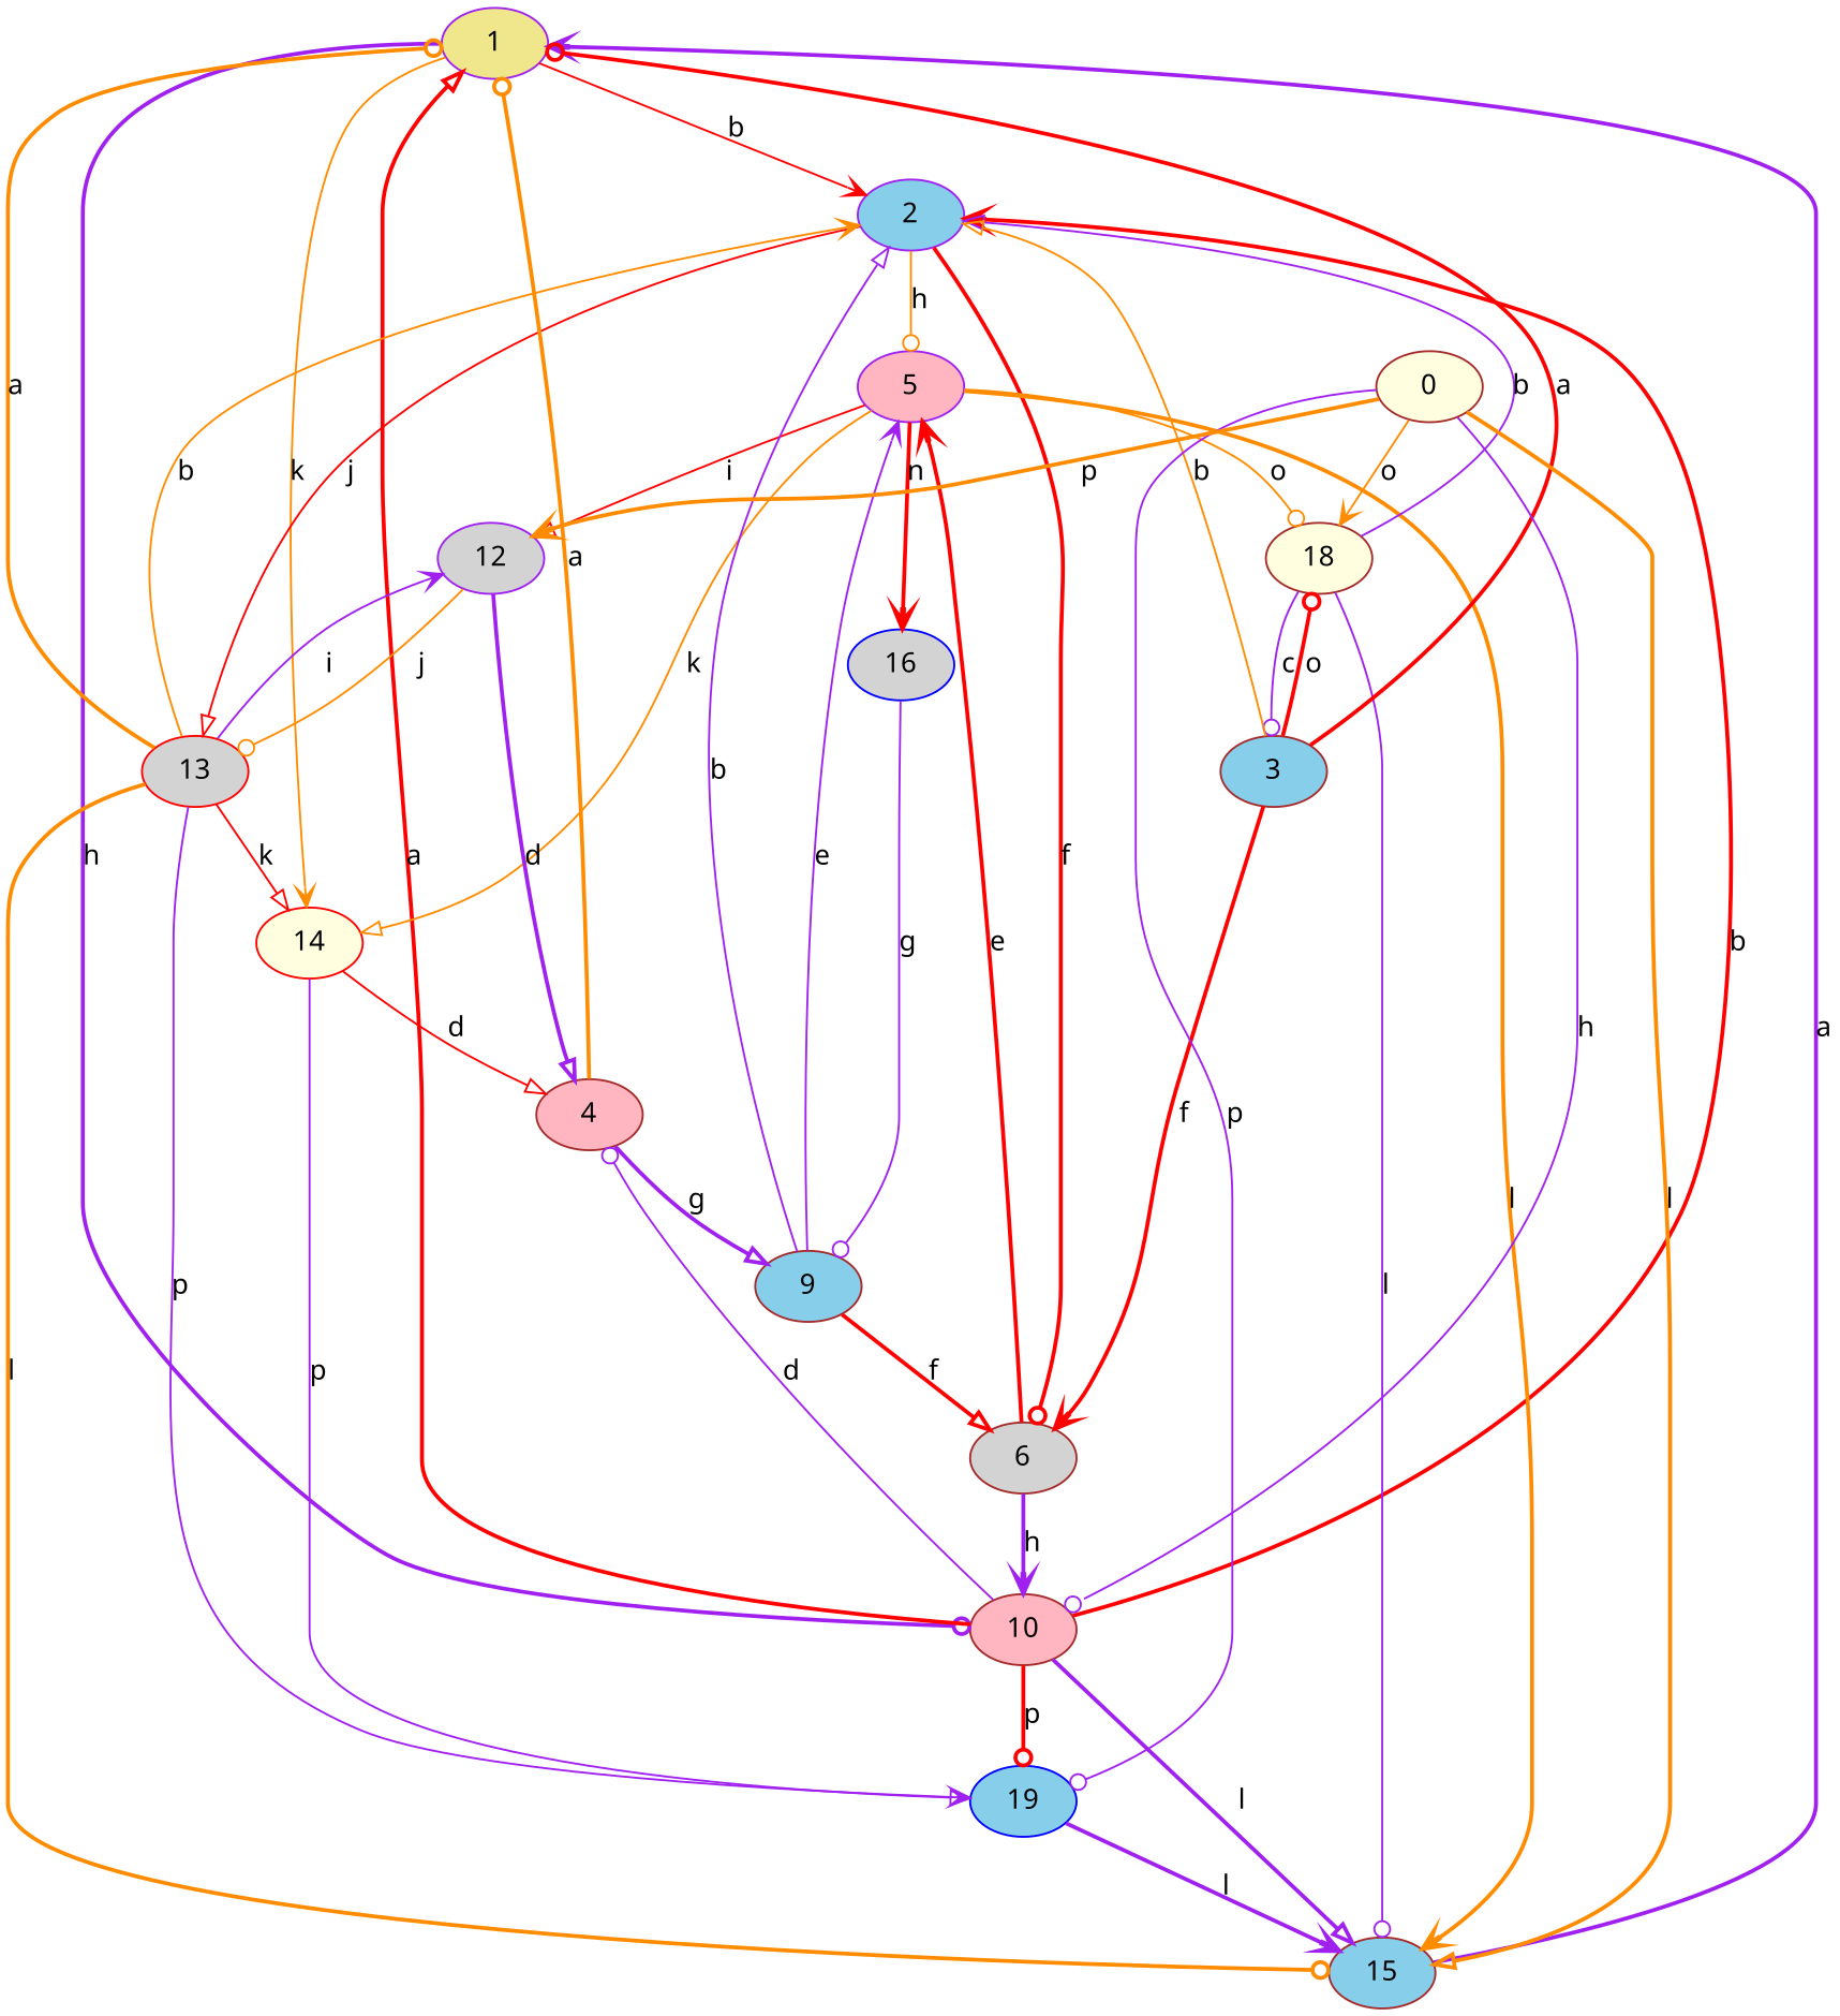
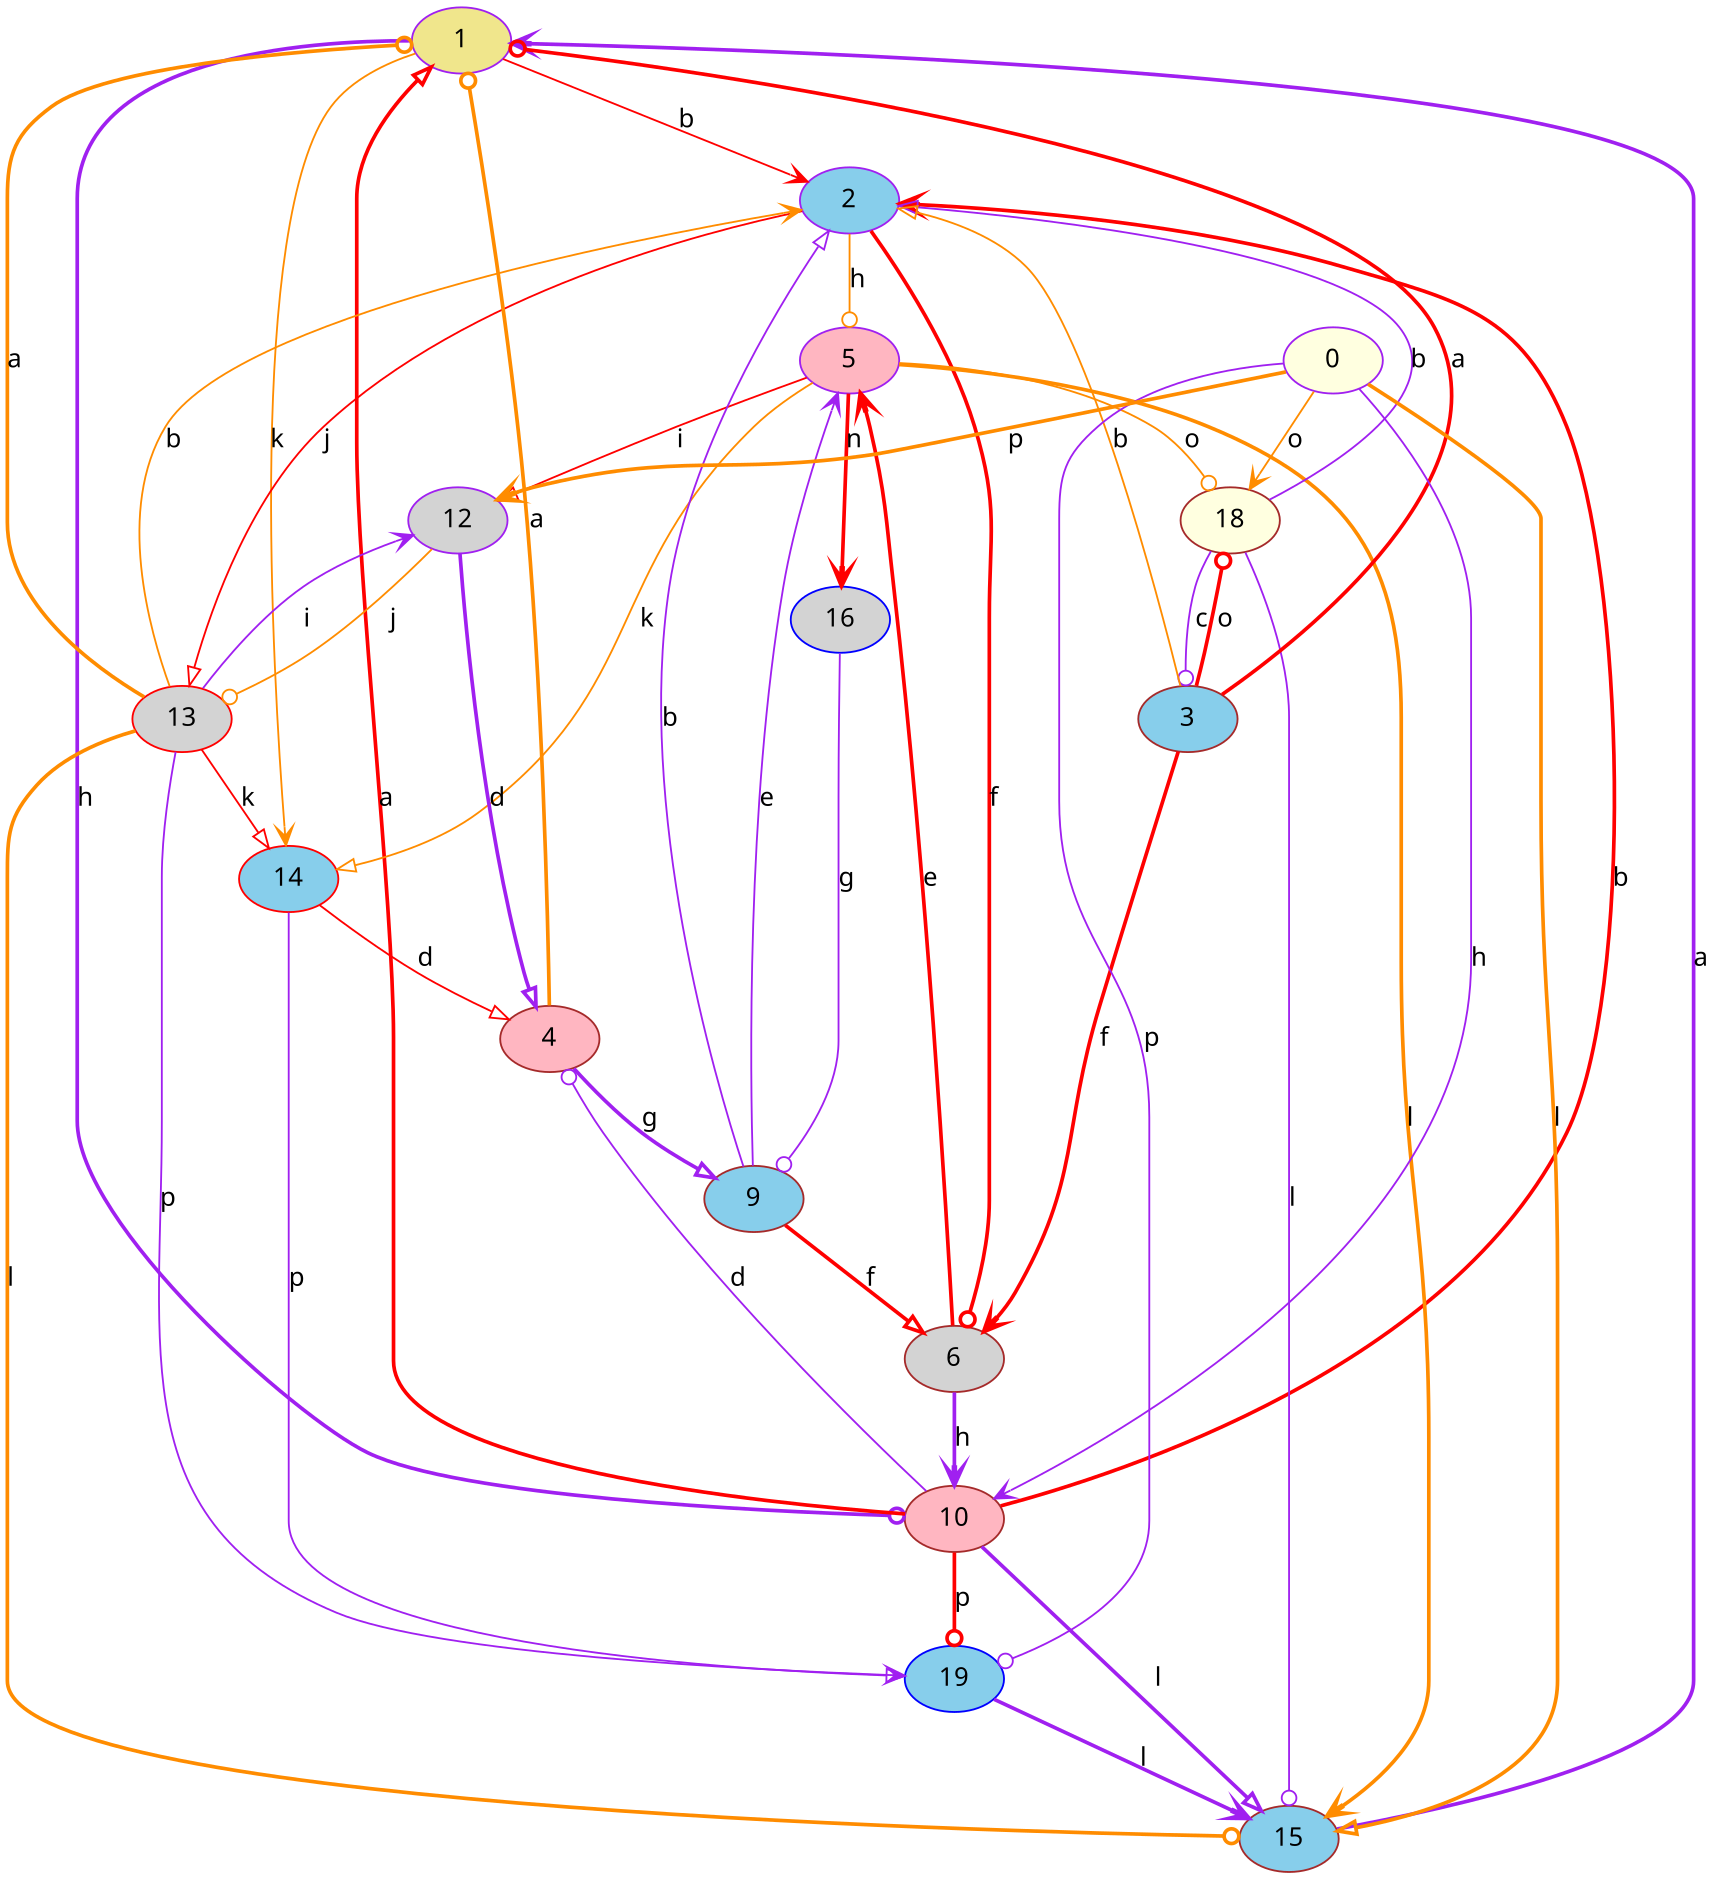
  strict digraph {
    fontname="Noto Sans"
    node [color=brown fillcolor=skyblue fontname="Noto Sans" style=filled]
    edge [arrowhead=vee color=purple fontname="Noto Sans" style=solid]
    1 [color=purple fillcolor=khaki]
    2 [color=purple]
    10 [fillcolor=lightpink]
-   14 [color=red fillcolor=lightyellow]
+   14 [color=red]
    5 [color=purple fillcolor=lightpink]
    6 [fillcolor=lightgrey]
    13 [color=red fillcolor=lightgrey]
    15
    4 [fillcolor=lightpink]
    19 [color=blue]
    18 [fillcolor=lightyellow]
    12 [color=purple fillcolor=lightgrey]
    16 [color=blue fillcolor=lightgrey]
    3
    9
-   0 [fillcolor=lightyellow]
+   0 [color=purple fillcolor=lightyellow]
    1 -> 2 [color=red label=b]
    1 -> 10 [arrowhead=odot label=h style=bold]
    1 -> 14 [color=darkorange label=k]
    2 -> 5 [arrowhead=odot color=darkorange label=h]
    2 -> 6 [arrowhead=odot color=red label=f style=bold]
    2 -> 13 [arrowhead=onormal color=red label=j]
    10 -> 1 [arrowhead=onormal color=red label=a style=bold]
    10 -> 2 [color=red label=b style=bold]
    10 -> 15 [arrowhead=onormal label=l style=bold]
    10 -> 4 [arrowhead=odot label=d]
    10 -> 19 [arrowhead=odot color=red label=p style=bold]
    14 -> 4 [arrowhead=onormal color=red label=d]
    14 -> 19 [arrowhead=onormal label=p]
    5 -> 14 [arrowhead=onormal color=darkorange label=k]
    5 -> 15 [color=darkorange label=l style=bold]
    5 -> 18 [arrowhead=odot color=darkorange label=o]
    5 -> 12 [arrowhead=onormal color=red label=i]
    5 -> 16 [color=red label=n style=bold]
    6 -> 10 [label=h style=bold]
    6 -> 5 [color=red label=e style=bold]
    13 -> 1 [arrowhead=odot color=darkorange label=a style=bold]
    13 -> 2 [color=darkorange label=b]
    13 -> 14 [arrowhead=onormal color=red label=k]
    13 -> 15 [arrowhead=odot color=darkorange label=l style=bold]
    13 -> 19 [label=p]
    13 -> 12 [label=i]
    15 -> 1 [label=a style=bold]
    4 -> 1 [arrowhead=odot color=darkorange label=a style=bold]
    4 -> 9 [arrowhead=onormal label=g style=bold]
    19 -> 15 [label=l style=bold]
    18 -> 2 [arrowhead=onormal label=b]
    18 -> 15 [arrowhead=odot label=l]
    18 -> 3 [arrowhead=odot label=c]
    12 -> 13 [arrowhead=odot color=darkorange label=j]
    12 -> 4 [arrowhead=onormal label=d style=bold]
    16 -> 9 [arrowhead=odot label=g]
    3 -> 1 [arrowhead=odot color=red label=a style=bold]
    3 -> 2 [arrowhead=onormal color=darkorange label=b]
    3 -> 6 [color=red label=f style=bold]
    3 -> 18 [arrowhead=odot color=red label=o style=bold]
    9 -> 2 [arrowhead=onormal label=b]
    9 -> 5 [label=e]
    9 -> 6 [arrowhead=onormal color=red label=f style=bold]
-   0 -> 10 [arrowhead=odot label=h]
+   0 -> 10 [label=h]
    0 -> 15 [arrowhead=onormal color=darkorange label=l style=bold]
    0 -> 19 [arrowhead=odot label=p]
    0 -> 18 [color=darkorange label=o]
    0 -> 12 [color=darkorange label=p style=bold]
  }
